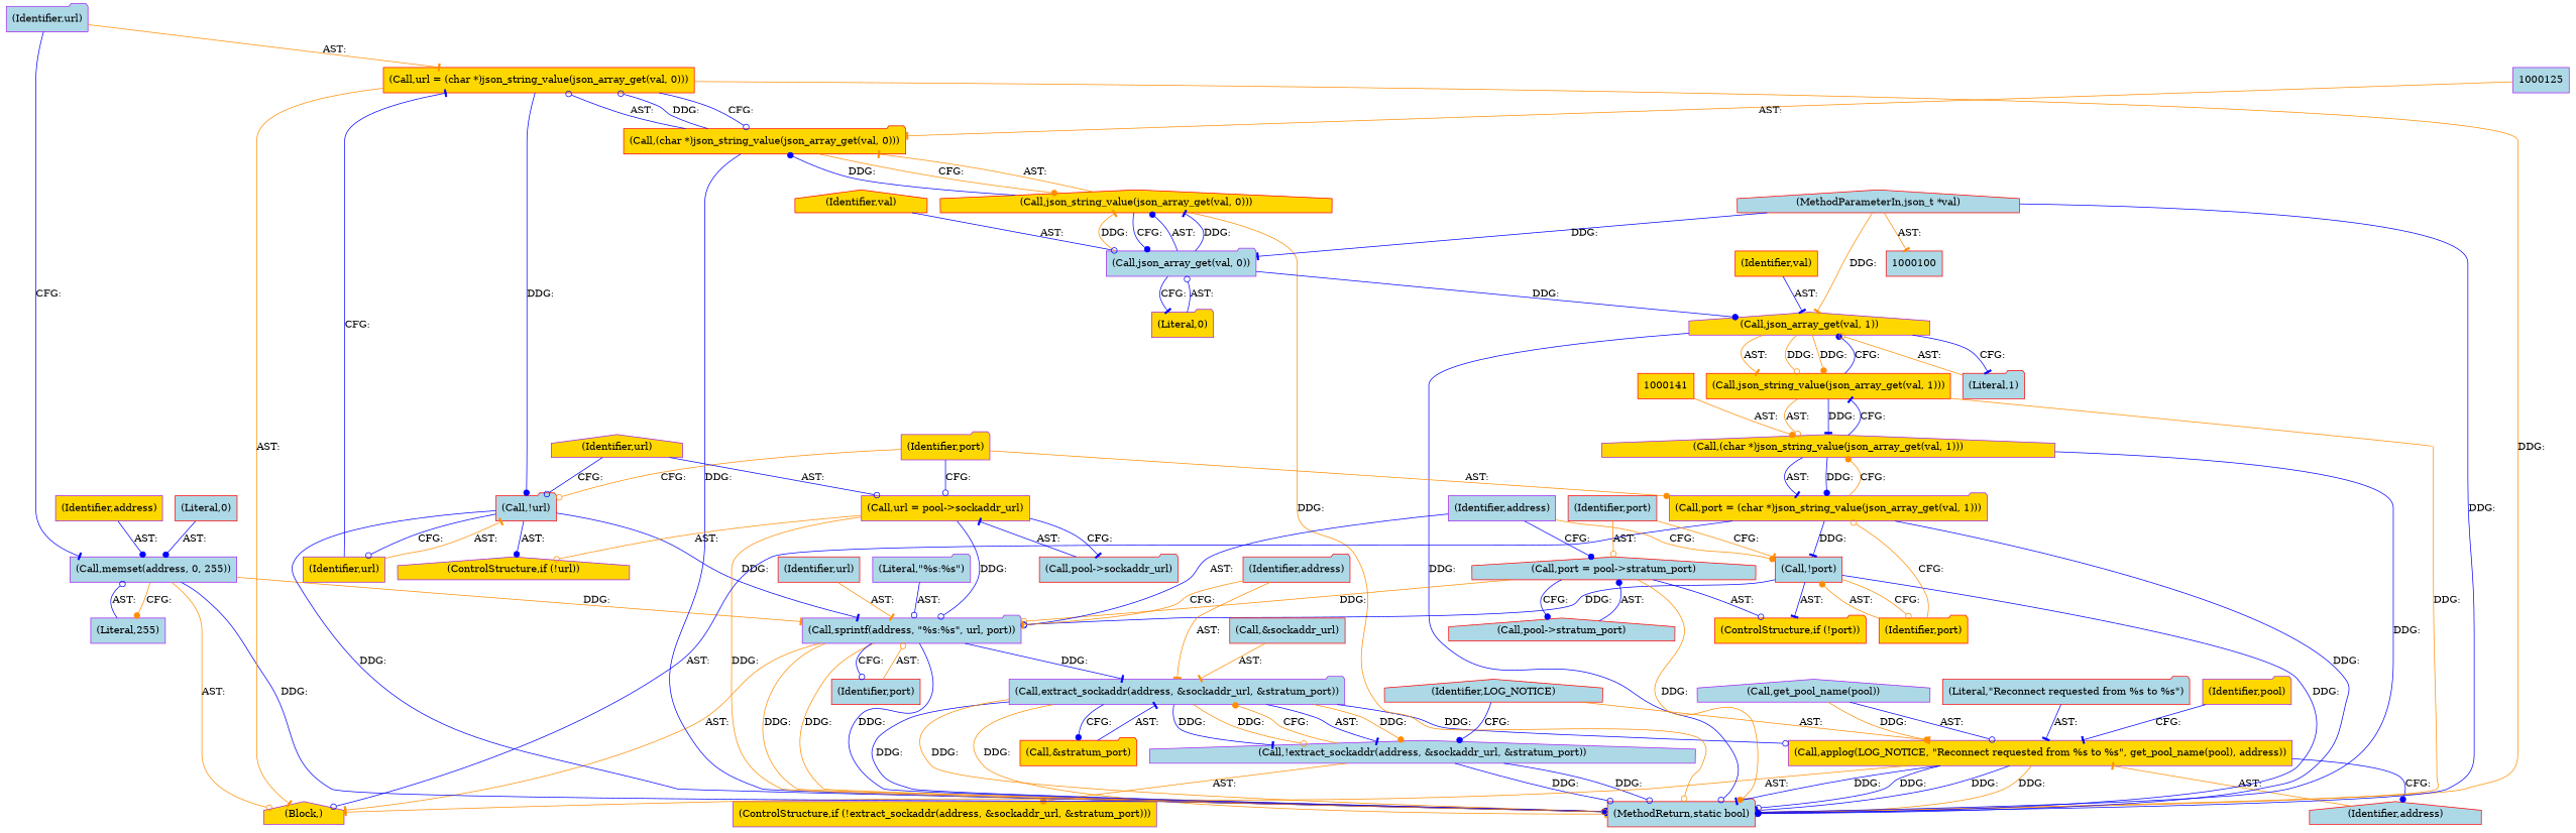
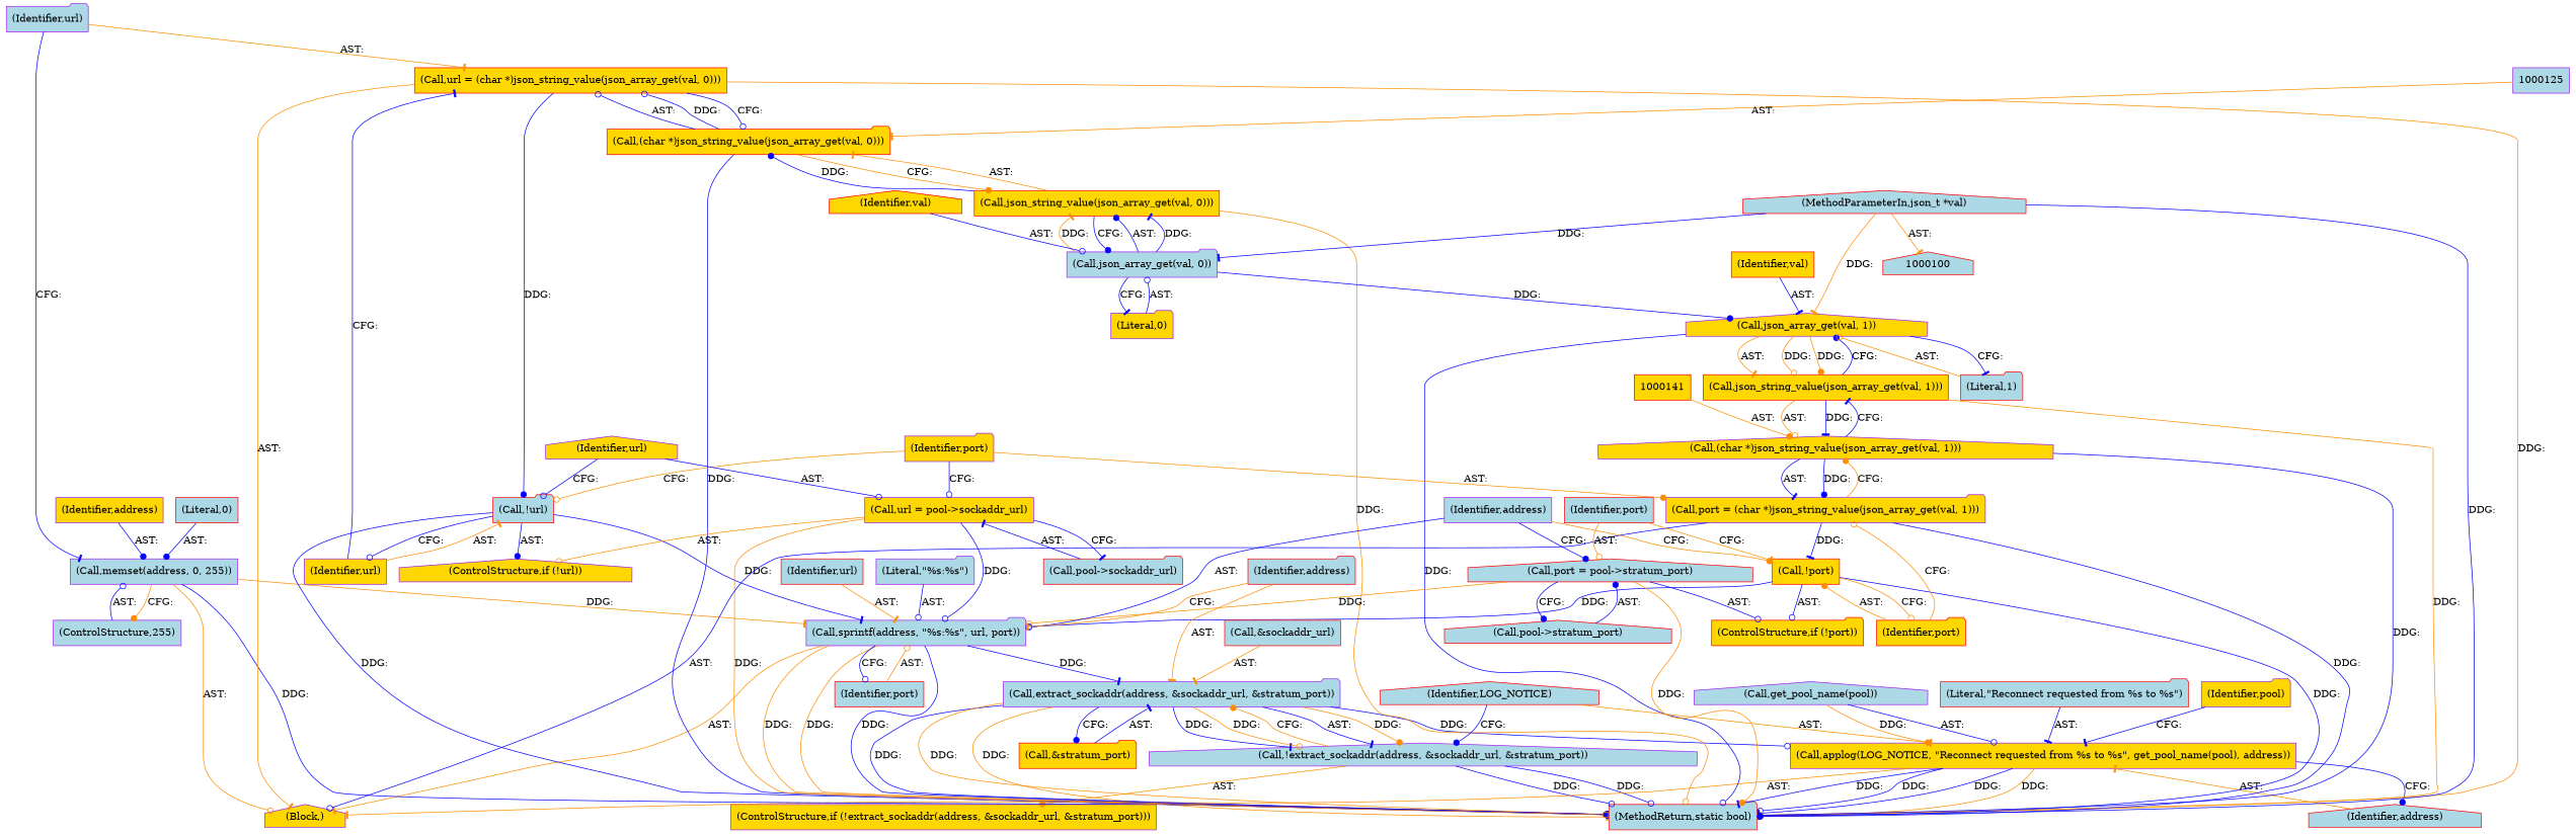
  digraph {
    node [color=red fillcolor=lightblue shape=box style=filled]
    edge [arrowhead=tee color=blue]
    n1 [color=purple label="(Call,extract_sockaddr(address, &sockaddr_url, &stratum_port))" shape=folder]
    n2 [color=purple label="(Call,!extract_sockaddr(address, &sockaddr_url, &stratum_port))" shape=house]
    n3 [color=purple fillcolor=gold label="(Call,applog(LOG_NOTICE, \"Reconnect requested from %s to %s\", get_pool_name(pool), address))"]
    n4 [fillcolor=gold label="(Call,&stratum_port)" shape=folder]
    n5 [label="(MethodReturn,static bool)" shape=folder]
    n6 [color=purple fillcolor=gold label="(ControlStructure,if (!extract_sockaddr(address, &sockaddr_url, &stratum_port)))"]
    n7 [color=purple fillcolor=gold label="(Block,)" shape=house]
    n8 [label="(Identifier,address)" shape=house]
    n9 [color=purple label="(Call,sprintf(address, \"%s:%s\", url, port))" shape=folder]
    n10 [label="(Identifier,port)"]
    n11 [color=purple label="(Call,memset(address, 0, 255))"]
-   n12 [color=purple label="(Literal,255)"]
+   n12 [color=purple label="(ControlStructure,255)"]
    n13 [label="(Call,!url)" shape=folder]
    n14 [color=purple fillcolor=gold label="(ControlStructure,if (!url))" shape=house]
    n15 [color=purple fillcolor=gold label="(Identifier,url)"]
    n16 [fillcolor=gold label="(Call,url = (char *)json_string_value(json_array_get(val, 0)))"]
    n17 [fillcolor=gold label="(Call,(char *)json_string_value(json_array_get(val, 0)))" shape=folder]
-   n18 [fillcolor=gold label="(Call,json_string_value(json_array_get(val, 0)))" shape=house]
+   n18 [fillcolor=gold label="(Call,json_string_value(json_array_get(val, 0)))"]
    n19 [color=purple label="(Call,json_array_get(val, 0))" shape=folder]
    n20 [color=purple fillcolor=gold label="(Call,json_array_get(val, 1))" shape=house]
    n21 [color=purple fillcolor=gold label="(Literal,0)" shape=folder]
    n22 [fillcolor=gold label="(Call,json_string_value(json_array_get(val, 1)))"]
    n23 [label="(Literal,1)" shape=folder]
    n24 [label="(MethodParameterIn,json_t *val)" shape=house]
-   1000100
+   1000100 [shape=house]
    n26 [color=purple fillcolor=gold label="(Call,url = pool->sockaddr_url)"]
    n27 [label="(Call,pool->sockaddr_url)" shape=folder]
-   n28 [label="(Call,!port)"]
+   n28 [fillcolor=gold label="(Call,!port)"]
    n29 [fillcolor=gold label="(Identifier,port)" shape=folder]
    n30 [fillcolor=gold label="(ControlStructure,if (!port))" shape=folder]
    n31 [color=purple fillcolor=gold label="(Call,port = (char *)json_string_value(json_array_get(val, 1)))" shape=folder]
    n32 [color=purple fillcolor=gold label="(Call,(char *)json_string_value(json_array_get(val, 1)))" shape=house]
    n33 [label="(Call,port = pool->stratum_port)" shape=house]
    n34 [label="(Call,pool->stratum_port)" shape=house]
    n35 [color=purple fillcolor=gold label="(Identifier,port)" shape=folder]
    n36 [fillcolor=gold label="(Identifier,val)" shape=house]
    n37 [color=purple label="(Identifier,address)"]
    n38 [label="(Identifier,url)"]
    n39 [label="(Literal,\"Reconnect requested from %s to %s\")" shape=folder]
    n40 [label="(Literal,0)"]
    n41 [color=purple label="(Literal,\"%s:%s\")" shape=folder]
    n42 [color=purple fillcolor=gold label="(Identifier,address)"]
    n43 [label="(Identifier,address)" shape=folder]
    n44 [label="(Call,&sockaddr_url)"]
    n45 [color=purple fillcolor=gold label="(Identifier,pool)" shape=folder]
    n46 [color=purple fillcolor=gold label="(Identifier,url)" shape=house]
    n47 [label="(Identifier,LOG_NOTICE)" shape=house]
    n48 [label="(Identifier,port)"]
    n49 [color=purple label="(Call,get_pool_name(pool))" shape=house]
    n50 [color=purple label="(Identifier,url)" shape=folder]
    n51 [fillcolor=gold label="(Identifier,val)"]
    1000125 [color=purple]
    1000141 [fillcolor=gold]
    n1 -> n2 [label="AST: "]
    n1 -> n2 [arrowhead=dot color=darkorange label="DDG: "]
    n1 -> n2 [label="DDG: "]
    n1 -> n2 [arrowhead=odot color=darkorange label="DDG: "]
    n1 -> n3 [arrowhead=odot label="DDG: "]
    n1 -> n4 [arrowhead=dot label="CFG: "]
    n1 -> n5 [arrowhead=odot label="DDG: "]
    n1 -> n5 [arrowhead=odot color=darkorange label="DDG: "]
    n1 -> n5 [color=darkorange label="DDG: "]
    n2 -> n1 [arrowhead=dot color=darkorange label="CFG: "]
    n2 -> n5 [arrowhead=odot label="DDG: "]
    n2 -> n5 [arrowhead=odot label="DDG: "]
    n2 -> n6 [arrowhead=dot color=darkorange label="AST: "]
    n3 -> n5 [label="DDG: "]
    n3 -> n5 [arrowhead=dot color=darkorange label="DDG: "]
    n3 -> n5 [label="DDG: "]
    n3 -> n5 [arrowhead=odot label="DDG: "]
    n3 -> n7 [color=darkorange label="AST: "]
    n3 -> n8 [arrowhead=dot label="CFG: "]
    n4 -> n1 [label="AST: "]
    n8 -> n3 [color=darkorange label="AST: "]
    n9 -> n1 [label="DDG: "]
    n9 -> n5 [color=darkorange label="DDG: "]
    n9 -> n5 [arrowhead=odot color=darkorange label="DDG: "]
    n9 -> n5 [arrowhead=dot label="DDG: "]
    n9 -> n7 [color=darkorange label="AST: "]
    n9 -> n10 [arrowhead=odot label="CFG: "]
    n10 -> n9 [arrowhead=odot color=darkorange label="AST: "]
    n11 -> n5 [label="DDG: "]
    n11 -> n7 [arrowhead=odot color=darkorange label="AST: "]
    n11 -> n9 [color=darkorange label="DDG: "]
    n11 -> n12 [arrowhead=dot color=darkorange label="CFG: "]
    n12 -> n11 [arrowhead=odot label="AST: "]
    n13 -> n5 [label="DDG: "]
    n13 -> n9 [label="DDG: "]
    n13 -> n14 [arrowhead=dot label="AST: "]
    n13 -> n15 [arrowhead=odot label="CFG: "]
    n15 -> n13 [color=darkorange label="AST: "]
    n15 -> n16 [label="CFG: "]
    n16 -> n5 [arrowhead=odot color=darkorange label="DDG: "]
    n16 -> n7 [color=darkorange label="AST: "]
    n16 -> n13 [arrowhead=dot label="DDG: "]
    n16 -> n17 [arrowhead=odot label="CFG: "]
    n17 -> n5 [label="DDG: "]
    n17 -> n16 [arrowhead=odot label="AST: "]
    n17 -> n16 [arrowhead=odot label="DDG: "]
    n17 -> n18 [arrowhead=dot color=darkorange label="CFG: "]
    n18 -> n5 [arrowhead=odot color=darkorange label="DDG: "]
    n18 -> n17 [color=darkorange label="AST: "]
    n18 -> n17 [arrowhead=dot label="DDG: "]
    n18 -> n19 [arrowhead=dot label="CFG: "]
    n19 -> n18 [arrowhead=dot label="AST: "]
    n19 -> n18 [label="DDG: "]
    n19 -> n18 [color=darkorange label="DDG: "]
    n19 -> n20 [arrowhead=dot label="DDG: "]
    n19 -> n21 [label="CFG: "]
    n20 -> n5 [arrowhead=odot label="DDG: "]
    n20 -> n22 [color=darkorange label="AST: "]
    n20 -> n22 [arrowhead=odot color=darkorange label="DDG: "]
    n20 -> n22 [arrowhead=dot color=darkorange label="DDG: "]
    n20 -> n23 [label="CFG: "]
    n21 -> n19 [arrowhead=odot label="AST: "]
    n22 -> n5 [color=darkorange label="DDG: "]
    n22 -> n20 [arrowhead=dot label="CFG: "]
    n22 -> n32 [arrowhead=odot color=darkorange label="AST: "]
    n22 -> n32 [label="DDG: "]
    n23 -> n20 [arrowhead=odot color=darkorange label="AST: "]
    n24 -> n5 [label="DDG: "]
    n24 -> n19 [label="DDG: "]
    n24 -> n20 [color=darkorange label="DDG: "]
    n24 -> 1000100 [color=darkorange label="AST: "]
    n26 -> n5 [arrowhead=odot color=darkorange label="DDG: "]
    n26 -> n9 [arrowhead=odot label="DDG: "]
    n26 -> n14 [arrowhead=odot color=darkorange label="AST: "]
    n26 -> n27 [label="CFG: "]
    n27 -> n26 [label="AST: "]
    n28 -> n5 [arrowhead=dot label="DDG: "]
    n28 -> n9 [arrowhead=odot label="DDG: "]
    n28 -> n29 [arrowhead=odot color=darkorange label="CFG: "]
-   n28 -> n30 [label="AST: "]
+   n28 -> n30 [arrowhead=odot label="AST: "]
    n29 -> n28 [arrowhead=dot color=darkorange label="AST: "]
    n29 -> n31 [arrowhead=odot color=darkorange label="CFG: "]
    n31 -> n5 [arrowhead=odot label="DDG: "]
    n31 -> n7 [arrowhead=odot label="AST: "]
    n31 -> n28 [label="DDG: "]
    n31 -> n32 [arrowhead=dot color=darkorange label="CFG: "]
    n32 -> n5 [label="DDG: "]
    n32 -> n22 [label="CFG: "]
    n32 -> n31 [label="AST: "]
    n32 -> n31 [arrowhead=dot label="DDG: "]
    n33 -> n5 [arrowhead=dot color=darkorange label="DDG: "]
    n33 -> n9 [arrowhead=odot color=darkorange label="DDG: "]
    n33 -> n30 [arrowhead=odot label="AST: "]
    n33 -> n34 [arrowhead=dot label="CFG: "]
    n34 -> n33 [arrowhead=dot label="AST: "]
    n35 -> n13 [arrowhead=odot color=darkorange label="CFG: "]
    n35 -> n26 [arrowhead=odot label="CFG: "]
    n35 -> n31 [arrowhead=dot color=darkorange label="AST: "]
    n36 -> n19 [arrowhead=odot label="AST: "]
    n37 -> n9 [arrowhead=odot label="AST: "]
    n37 -> n28 [arrowhead=dot color=darkorange label="CFG: "]
    n37 -> n33 [arrowhead=dot label="CFG: "]
    n38 -> n9 [color=darkorange label="AST: "]
    n39 -> n3 [label="AST: "]
    n40 -> n11 [arrowhead=dot label="AST: "]
    n41 -> n9 [arrowhead=odot label="AST: "]
    n42 -> n11 [arrowhead=dot label="AST: "]
    n43 -> n1 [color=darkorange label="AST: "]
    n43 -> n9 [color=darkorange label="CFG: "]
    n44 -> n1 [color=darkorange label="AST: "]
    n45 -> n3 [label="CFG: "]
    n46 -> n13 [arrowhead=odot label="CFG: "]
    n46 -> n26 [arrowhead=odot label="AST: "]
    n47 -> n2 [arrowhead=dot label="CFG: "]
    n47 -> n3 [color=darkorange label="AST: "]
    n48 -> n28 [color=darkorange label="CFG: "]
    n48 -> n33 [arrowhead=odot color=darkorange label="AST: "]
    n49 -> n3 [arrowhead=odot label="AST: "]
    n49 -> n3 [arrowhead=dot color=darkorange label="DDG: "]
    n50 -> n11 [label="CFG: "]
    n50 -> n16 [color=darkorange label="AST: "]
    n51 -> n20 [label="AST: "]
    1000125 -> n17 [color=darkorange label="AST: "]
    1000141 -> n32 [arrowhead=dot color=darkorange label="AST: "]
  }
